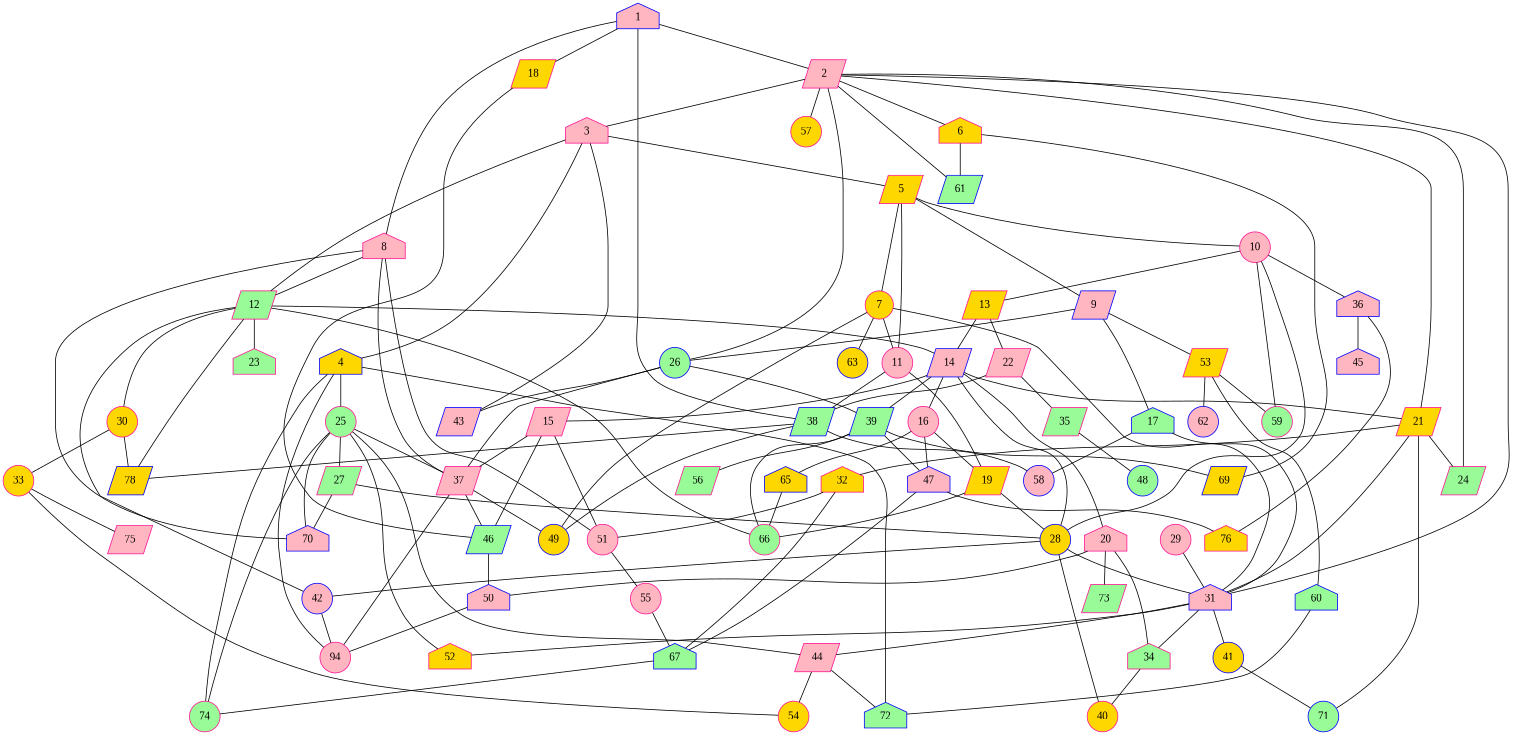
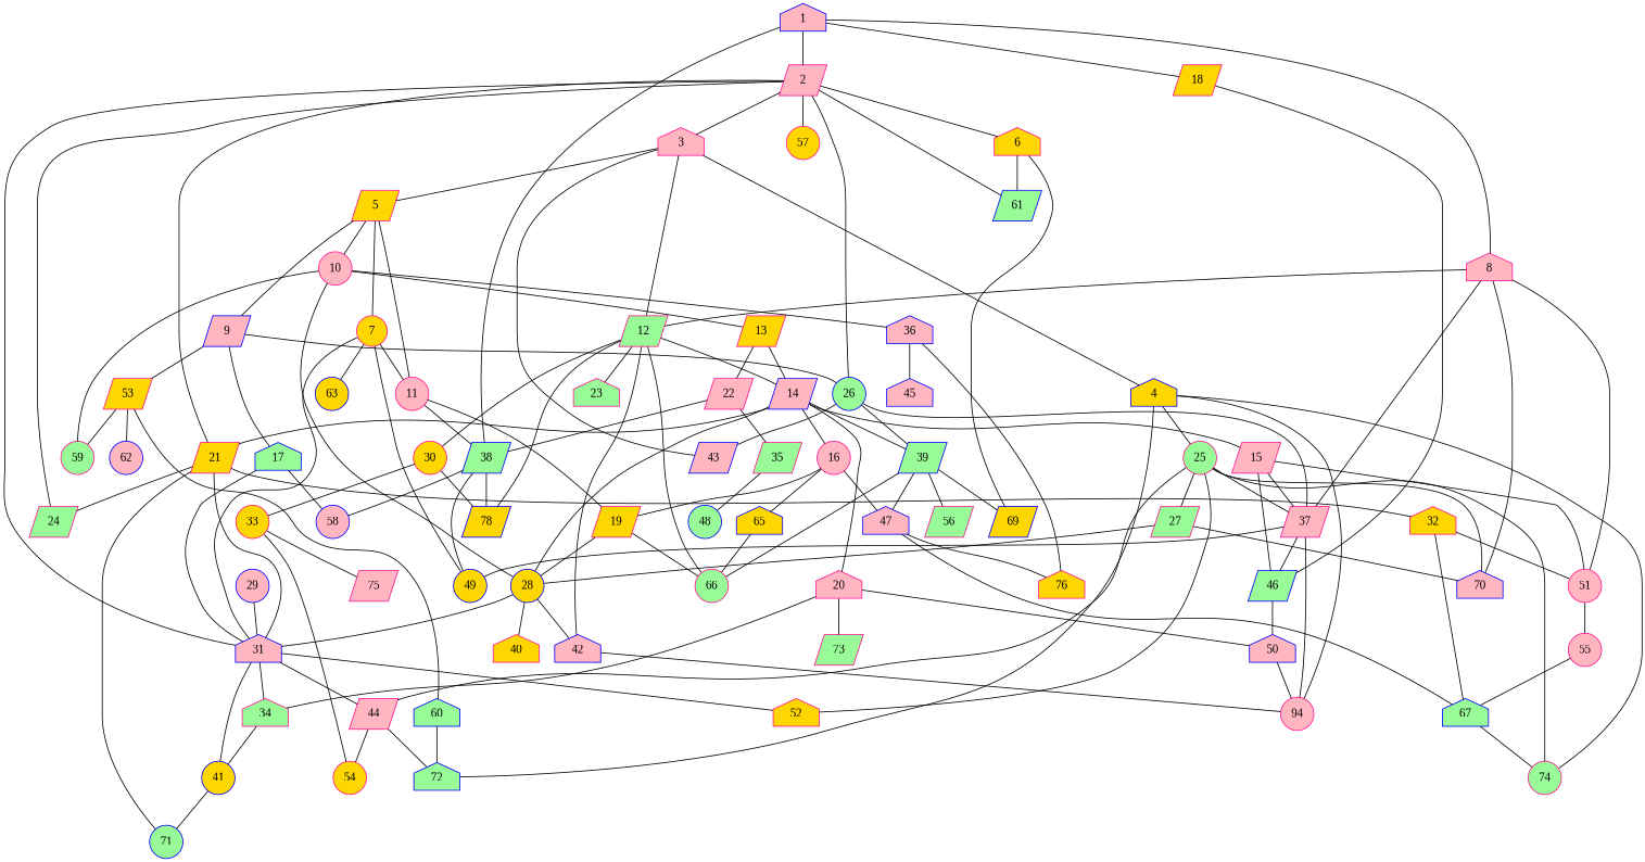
  graph {
    fontname="Liberation Serif"
    node [color=deeppink fillcolor=lightpink fontname="Liberation Serif" shape=parallelogram style=filled]
    edge [fontname="Liberation Serif" weight=1.0]
    1 [color=blue shape=house]
    2
    8 [shape=house]
    18 [fillcolor=gold]
    38 [color=blue fillcolor=palegreen]
    3 [shape=house]
    6 [fillcolor=gold shape=house]
    21 [fillcolor=gold]
    24 [fillcolor=palegreen]
    26 [color=blue fillcolor=palegreen shape=circle]
    31 [color=blue shape=house]
    57 [fillcolor=gold shape=circle]
    61 [color=blue fillcolor=palegreen]
    12 [fillcolor=palegreen]
    37
    51 [shape=circle]
    70 [color=blue shape=house]
    46 [color=blue fillcolor=palegreen]
    49 [color=blue fillcolor=gold shape=circle]
    n20 [color=blue fillcolor=gold label=78]
    58 [color=blue shape=circle]
    4 [color=blue fillcolor=gold shape=house]
    5 [fillcolor=gold]
    43 [color=blue]
    69 [color=blue fillcolor=gold]
    32 [fillcolor=gold shape=house]
    71 [color=blue fillcolor=palegreen shape=circle]
    39 [color=blue fillcolor=palegreen]
    34 [fillcolor=palegreen shape=house]
    44
    52 [fillcolor=gold shape=house]
    41 [color=blue fillcolor=gold shape=circle]
    25 [fillcolor=palegreen shape=circle]
    n34 [label=94 shape=circle]
    72 [color=blue fillcolor=palegreen shape=house]
    74 [fillcolor=palegreen shape=circle]
    7 [fillcolor=gold shape=circle]
    9 [color=blue]
    10 [shape=circle]
    11 [shape=circle]
    14 [color=blue]
    23 [fillcolor=palegreen shape=house]
    30 [fillcolor=gold shape=circle]
-   42 [color=blue shape=circle]
+   42 [color=blue shape=house]
    66 [fillcolor=palegreen shape=circle]
    27 [fillcolor=palegreen]
    63 [color=blue fillcolor=gold shape=circle]
    17 [color=blue fillcolor=palegreen shape=house]
    53 [fillcolor=gold]
    13 [fillcolor=gold]
    28 [color=blue fillcolor=gold shape=circle]
    36 [color=blue shape=house]
    59 [fillcolor=palegreen shape=circle]
-   29 [shape=circle]
+   29 [color=blue shape=circle]
    19 [fillcolor=gold]
    55 [shape=circle]
    60 [color=blue fillcolor=palegreen shape=house]
    62 [color=blue shape=circle]
    22
-   40 [fillcolor=gold shape=circle]
+   40 [fillcolor=gold shape=house]
    45 [color=blue shape=house]
    76 [fillcolor=gold shape=house]
    15
    16 [shape=circle]
    20 [shape=house]
    33 [fillcolor=gold shape=circle]
    35 [fillcolor=palegreen]
    47 [color=blue shape=house]
    65 [color=blue fillcolor=gold shape=house]
    50 [color=blue shape=house]
    73 [fillcolor=palegreen]
    56 [fillcolor=palegreen]
    67 [color=blue fillcolor=palegreen shape=house]
    48 [color=blue fillcolor=palegreen shape=circle]
    54 [fillcolor=gold shape=circle]
    75
    1 -- 2 [weight=2.0]
    1 -- 8
    1 -- 18
    1 -- 38
    2 -- 3
    2 -- 6
    2 -- 21
    2 -- 24
    2 -- 26
    2 -- 31
    2 -- 57 [weight=3.0]
    2 -- 61
    8 -- 12
    8 -- 37
    8 -- 51
    8 -- 70
    18 -- 46
    38 -- 49
    38 -- n20
    38 -- 58
    3 -- 12
    3 -- 4 [weight=2.0]
    3 -- 5
    3 -- 43
    6 -- 61
    6 -- 69
    21 -- 24
    21 -- 31
    21 -- 32
    21 -- 71
    26 -- 37
    26 -- 43
    26 -- 39
    31 -- 34
    31 -- 44
    31 -- 52
    31 -- 41
    12 -- n20
    12 -- 14
    12 -- 23 [weight=2.0]
    12 -- 30
    12 -- 42
    12 -- 66
    37 -- 46
    37 -- 49 [weight=2.0]
    37 -- n34
    51 -- 55
    46 -- 50
    4 -- 25
    4 -- n34
    4 -- 72
    4 -- 74
    5 -- 7
    5 -- 9
    5 -- 10
    5 -- 11
    32 -- 51
    32 -- 67
    39 -- 69
    39 -- 66
    39 -- 47
    39 -- 56
-   34 -- 40
+   34 -- 41
    44 -- 72
    44 -- 54
    41 -- 71
    25 -- 37
    25 -- 70
    25 -- 44
    25 -- 52
    25 -- 74
    25 -- 27
    7 -- 31
    7 -- 49
    7 -- 11
    7 -- 63
    9 -- 26
    9 -- 17
    9 -- 53
    10 -- 13
    10 -- 28
    10 -- 36
    10 -- 59
    11 -- 38
    11 -- 19
    14 -- 21
    14 -- 39
    14 -- 28
    14 -- 15 [weight=2.0]
    14 -- 16
    14 -- 20
    30 -- n20
    30 -- 33 [weight=2.0]
    42 -- n34
    27 -- 70
    27 -- 28
    17 -- 31
    17 -- 58
    53 -- 59
    53 -- 60
    53 -- 62
    13 -- 14 [weight=2.0]
    13 -- 22
    28 -- 31
    28 -- 42
    28 -- 40
    36 -- 45
    36 -- 76
    29 -- 31
    19 -- 66
    19 -- 28
    55 -- 67
    60 -- 72
    22 -- 38
    22 -- 35
    15 -- 37
    15 -- 51
    15 -- 46
    16 -- 19
    16 -- 47
    16 -- 65
    20 -- 34
    20 -- 50
    20 -- 73
    33 -- 54
    33 -- 75
    35 -- 48
    47 -- 76
    47 -- 67
    65 -- 66
    50 -- n34
    67 -- 74
  }
